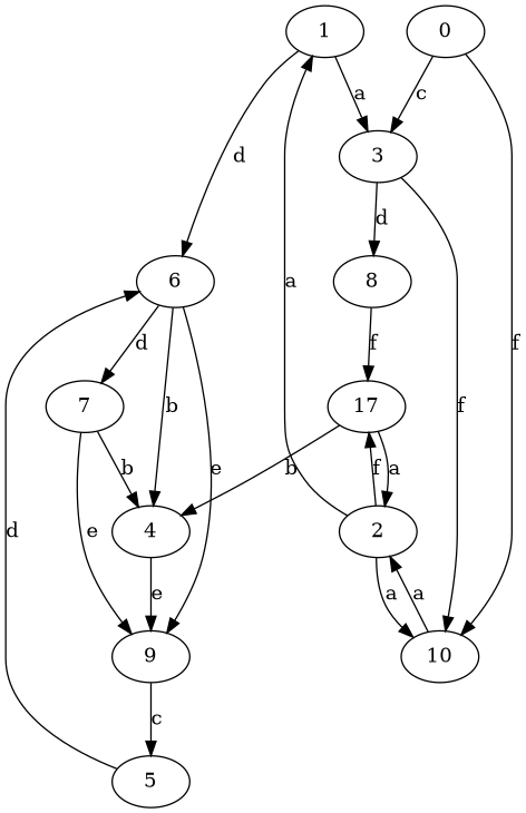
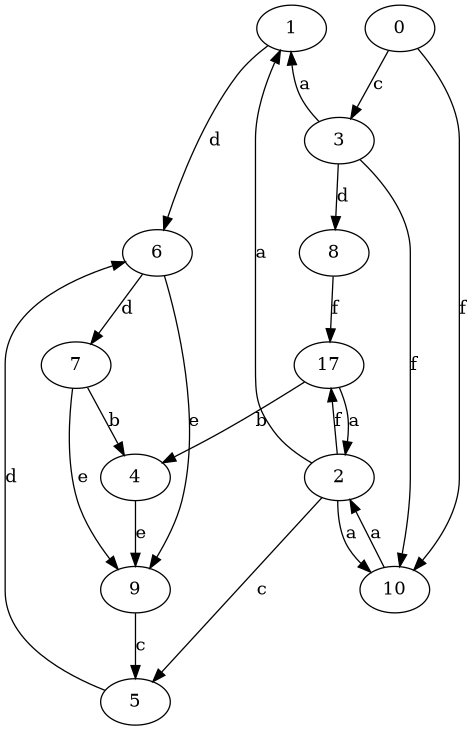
  strict digraph {
    1
    6
    4
    9
    7
    10
    2
    5
    n9 [label=17]
    3
    8
    0
    1 -> 6 [label=d]
-   6 -> 4 [label=b]
    6 -> 9 [label=e]
    6 -> 7 [label=d]
    4 -> 9 [label=e]
    9 -> 5 [label=c]
    7 -> 4 [label=b]
    7 -> 9 [label=e]
    10 -> 2 [label=a]
    2 -> 1 [label=a]
    2 -> 10 [label=a]
+   2 -> 5 [label=c]
    2 -> n9 [label=f]
    5 -> 6 [label=d]
    n9 -> 4 [label=b]
    n9 -> 2 [label=a]
-   1 -> 3 [label=a]
+   3 -> 1 [label=a]
    3 -> 10 [label=f]
    3 -> 8 [label=d]
    8 -> n9 [label=f]
    0 -> 10 [label=f]
    0 -> 3 [label=c]
  }
